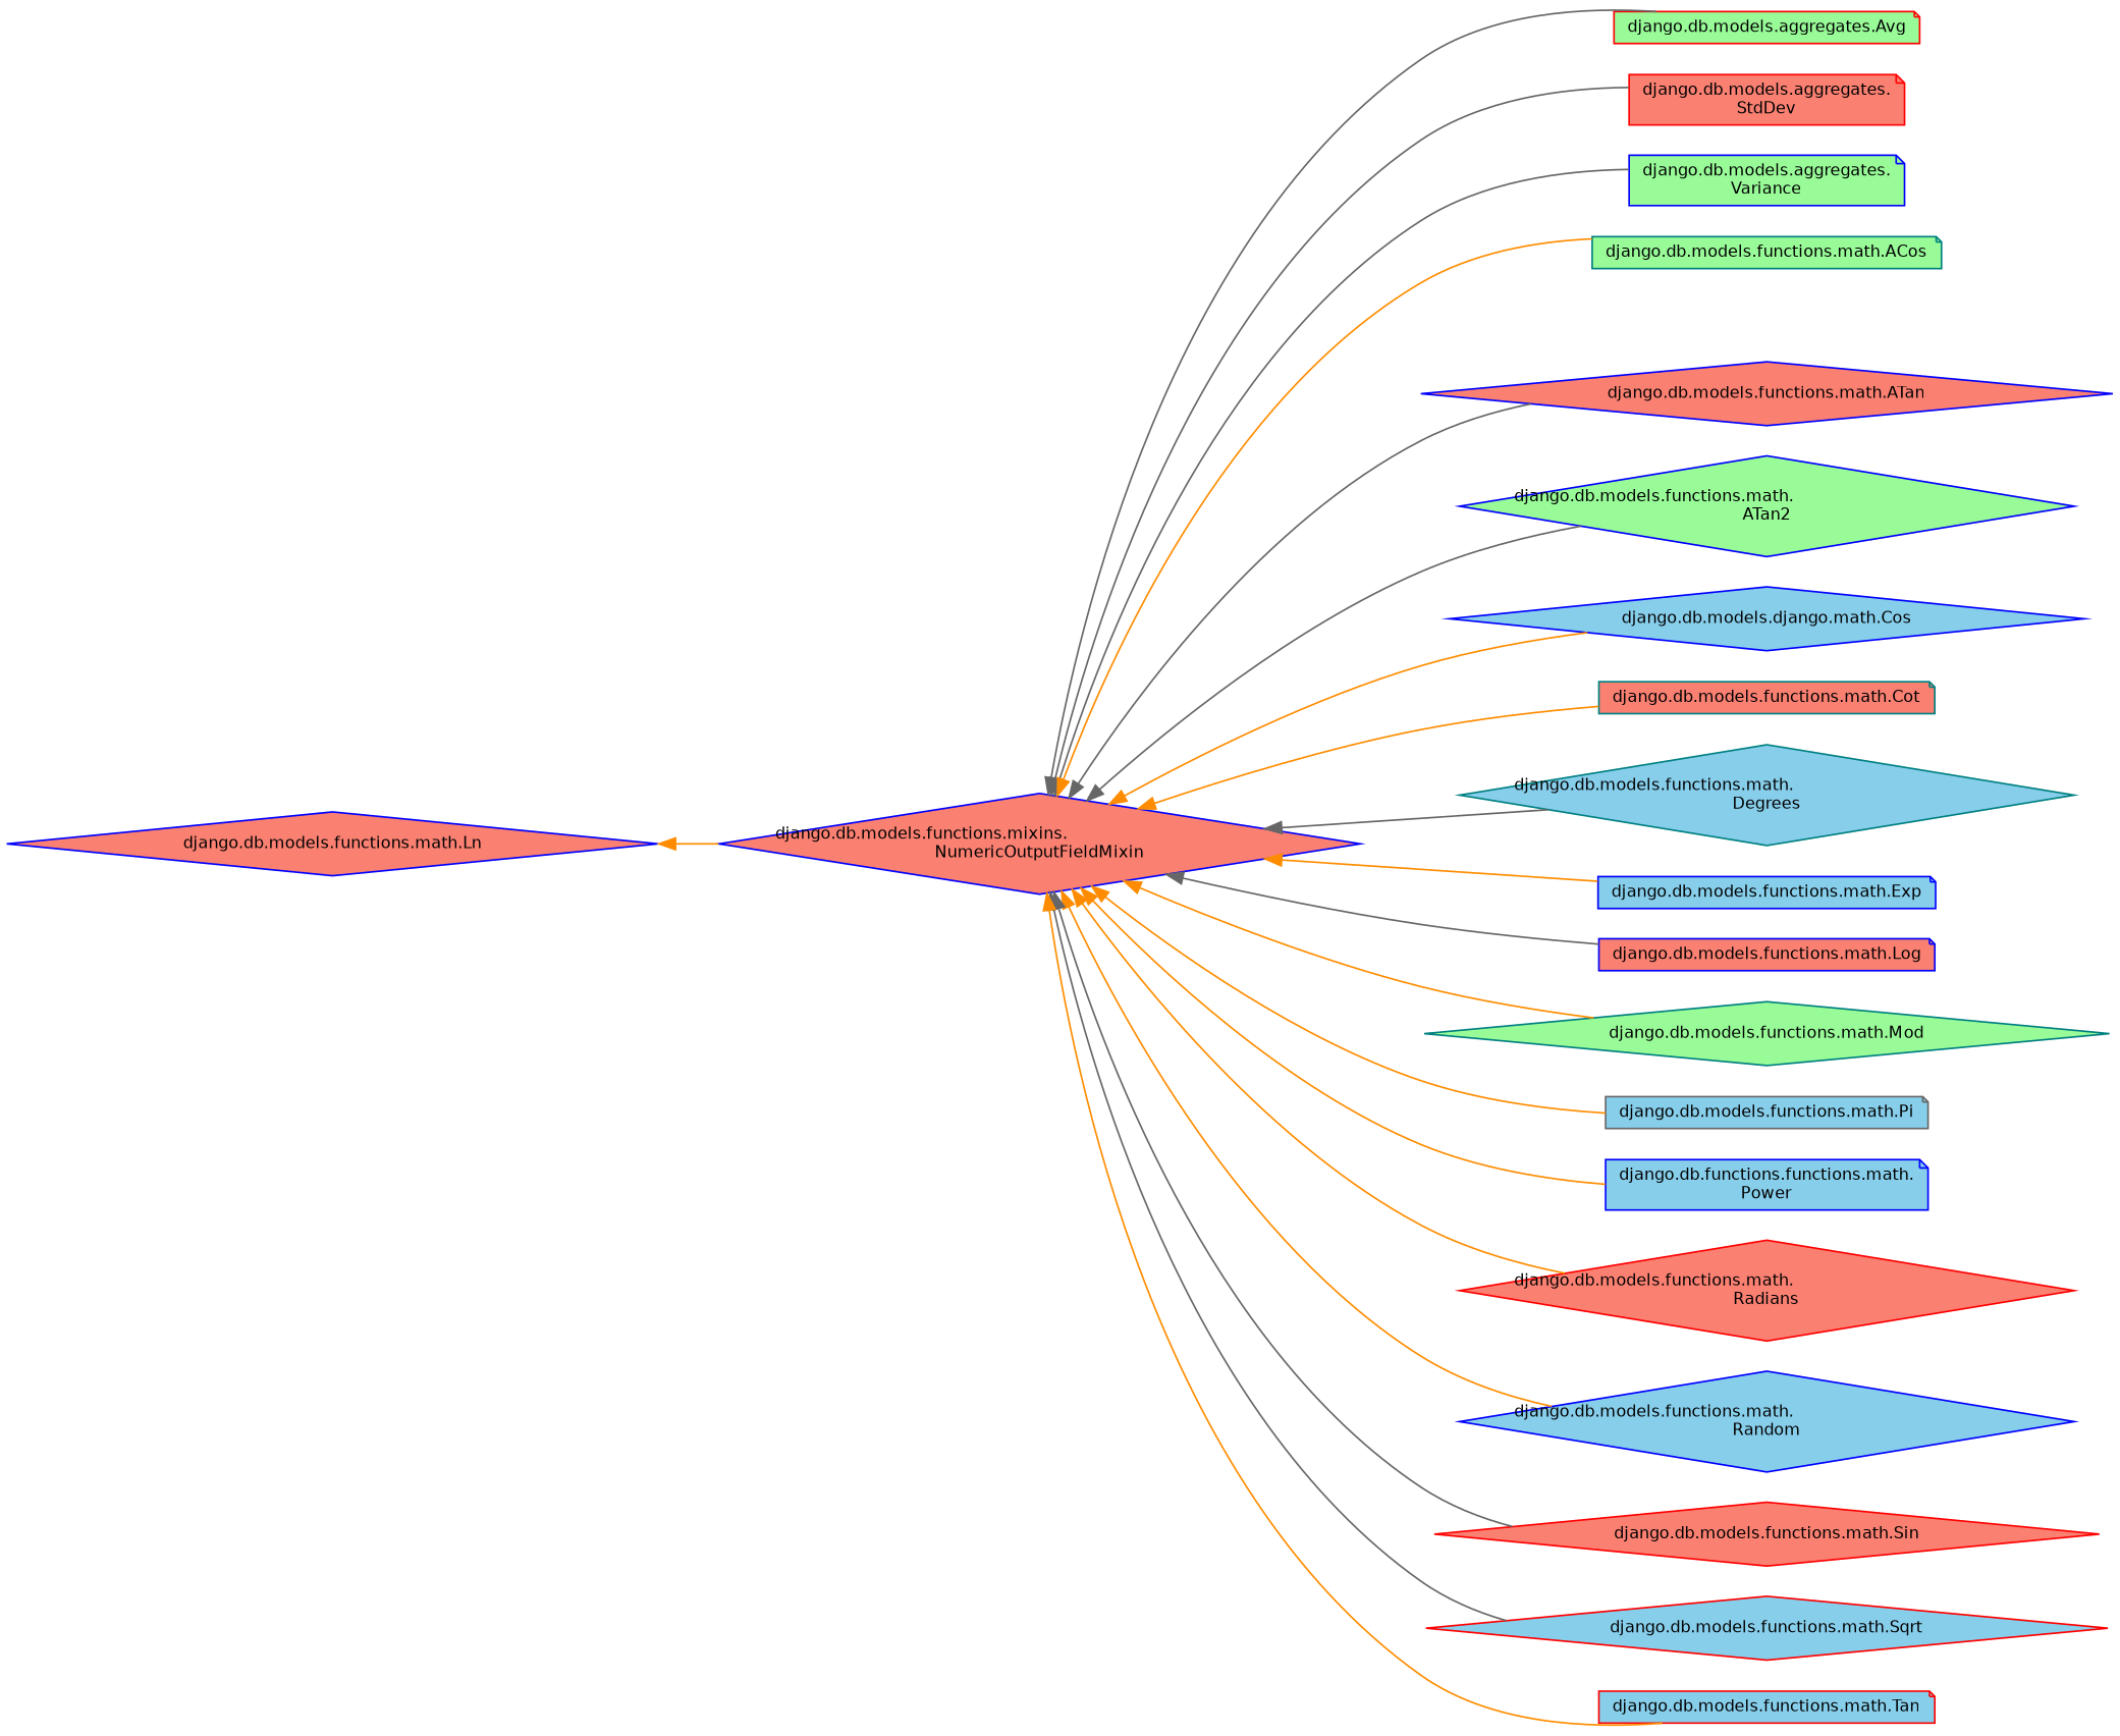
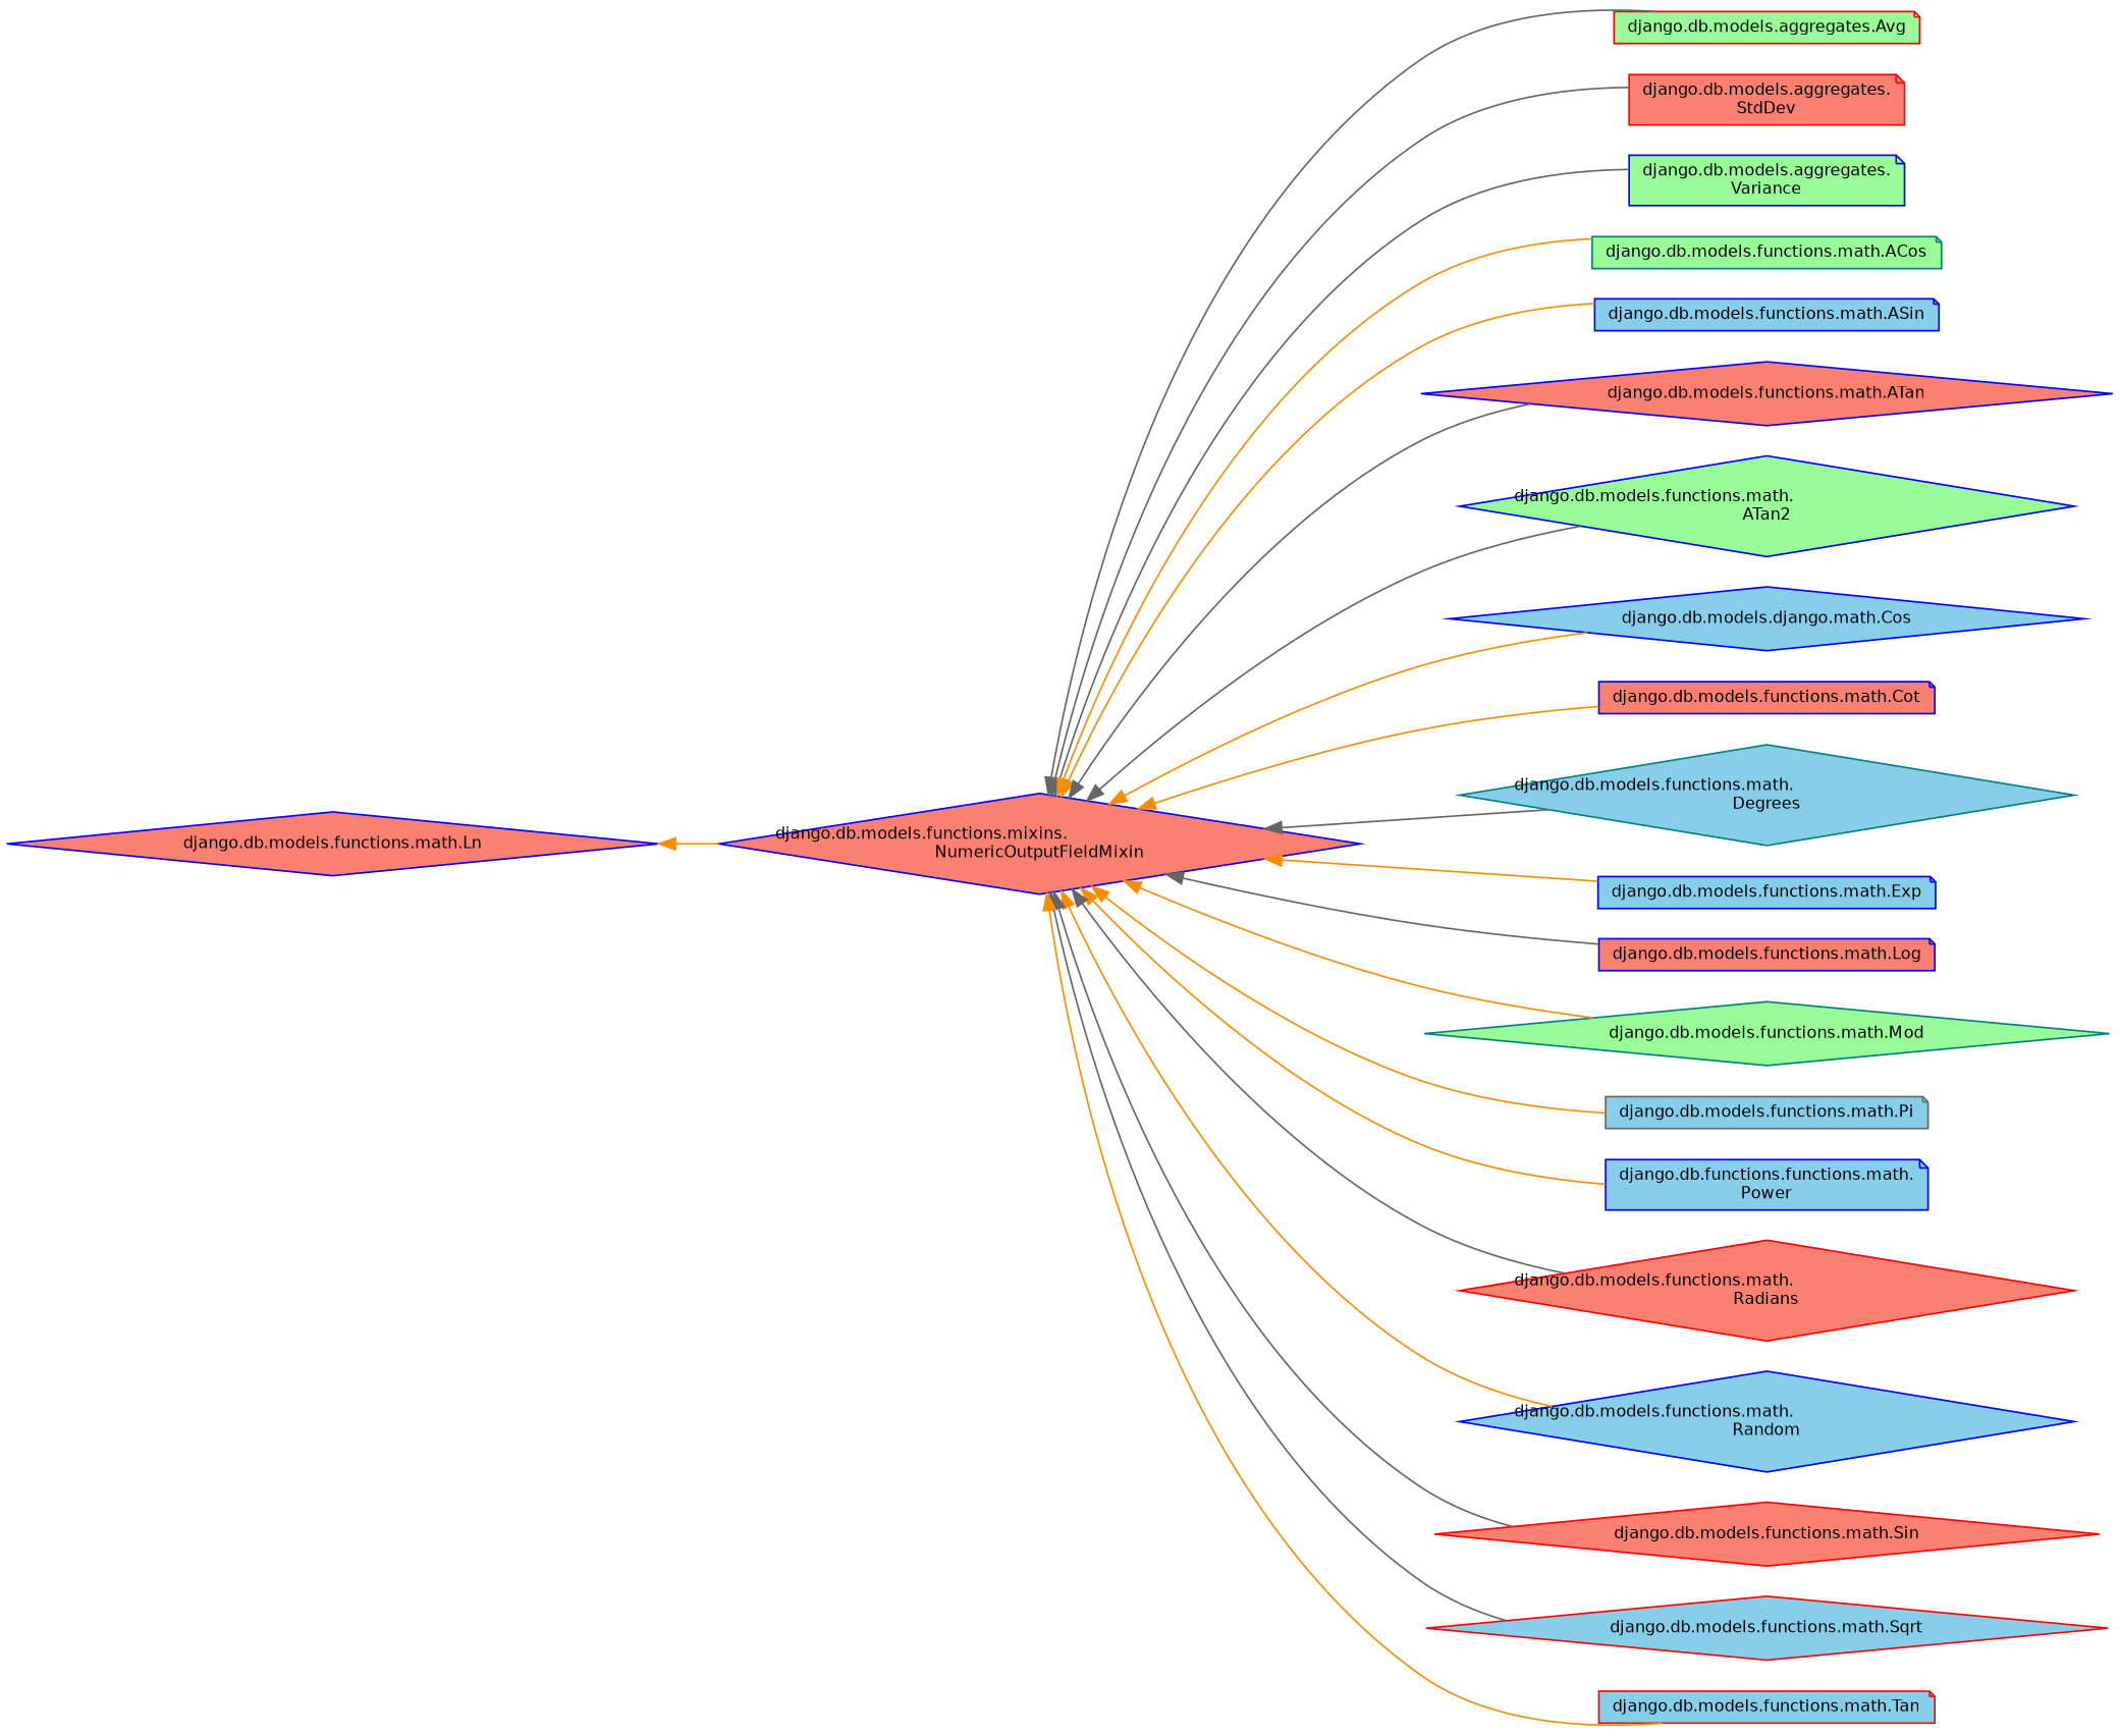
  digraph {
    rankdir=LR
    node [color=blue fillcolor=skyblue fontname=Helvetica fontsize=10 shape=diamond style=filled]
    edge [color=darkorange dir=back fontname=Helvetica fontsize=10 labelfontname=Helvetica labelfontsize=10 style=solid]
    n1 [fillcolor=salmon fontcolor=black height=0.2 label="django.db.models.functions.mixins.\lNumericOutputFieldMixin" width=0.4]
    n2 [color=red fillcolor=palegreen height=0.2 label="django.db.models.aggregates.Avg" shape=note width=0.4]
    n3 [color=red fillcolor=salmon height=0.2 label="django.db.models.aggregates.\lStdDev" shape=note width=0.4]
    n4 [fillcolor=palegreen height=0.2 label="django.db.models.aggregates.\lVariance" shape=note width=0.4]
    n5 [color=teal fillcolor=palegreen height=0.2 label="django.db.models.functions.math.ACos" shape=note width=0.4]
+   n6 [height=0.2 label="django.db.models.functions.math.ASin" shape=note width=0.4]
    n7 [fillcolor=salmon height=0.2 label="django.db.models.functions.math.ATan" width=0.4]
    n8 [fillcolor=palegreen height=0.2 label="django.db.models.functions.math.\lATan2" width=0.4]
    n9 [height=0.2 label="django.db.models.django.math.Cos" width=0.4]
-   n10 [color=teal fillcolor=salmon height=0.2 label="django.db.models.functions.math.Cot" shape=note width=0.4]
+   n10 [fillcolor=salmon height=0.2 label="django.db.models.functions.math.Cot" shape=note width=0.4]
    n11 [color=teal height=0.2 label="django.db.models.functions.math.\lDegrees" width=0.4]
    n12 [height=0.2 label="django.db.models.functions.math.Exp" shape=note width=0.4]
    n13 [fillcolor=salmon height=0.2 label="django.db.models.functions.math.Log" shape=note width=0.4]
    n14 [color=teal fillcolor=palegreen height=0.2 label="django.db.models.functions.math.Mod" width=0.4]
    n15 [color=gray40 height=0.2 label="django.db.models.functions.math.Pi" shape=note width=0.4]
    n16 [height=0.2 label="django.db.functions.functions.math.\lPower" shape=note width=0.4]
    n17 [color=red fillcolor=salmon height=0.2 label="django.db.models.functions.math.\lRadians" width=0.4]
    n18 [height=0.2 label="django.db.models.functions.math.\lRandom" width=0.4]
    n19 [color=red fillcolor=salmon height=0.2 label="django.db.models.functions.math.Sin" width=0.4]
    n20 [color=red height=0.2 label="django.db.models.functions.math.Sqrt" width=0.4]
    n21 [color=red height=0.2 label="django.db.models.functions.math.Tan" shape=note width=0.4]
    n22 [fillcolor=salmon height=0.2 label="django.db.models.functions.math.Ln" width=0.4]
    n1 -> n2 [color=gray40]
    n1 -> n3 [color=gray40]
    n1 -> n4 [color=gray40]
    n1 -> n5
+   n1 -> n6
    n1 -> n7 [color=gray40]
    n1 -> n8 [color=gray40]
    n1 -> n9
    n1 -> n10
    n1 -> n11 [color=gray40]
    n1 -> n12
    n1 -> n13 [color=gray40]
    n1 -> n14
    n1 -> n15
    n1 -> n16
-   n1 -> n17
+   n1 -> n17 [color=gray40]
    n1 -> n18
    n1 -> n19 [color=gray40]
    n1 -> n20 [color=gray40]
    n1 -> n21
    n22 -> n1
  }
